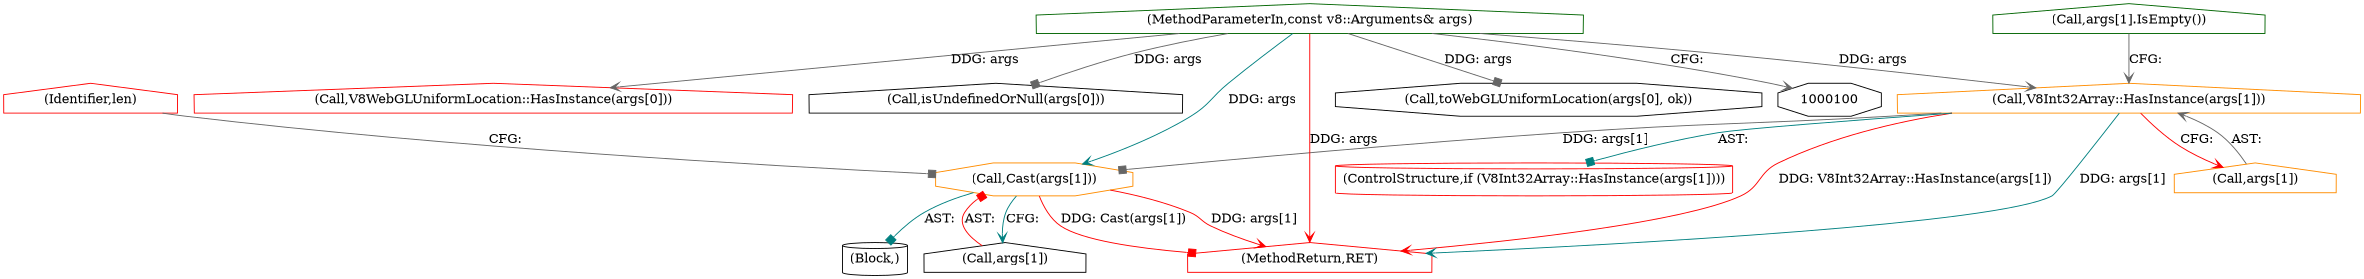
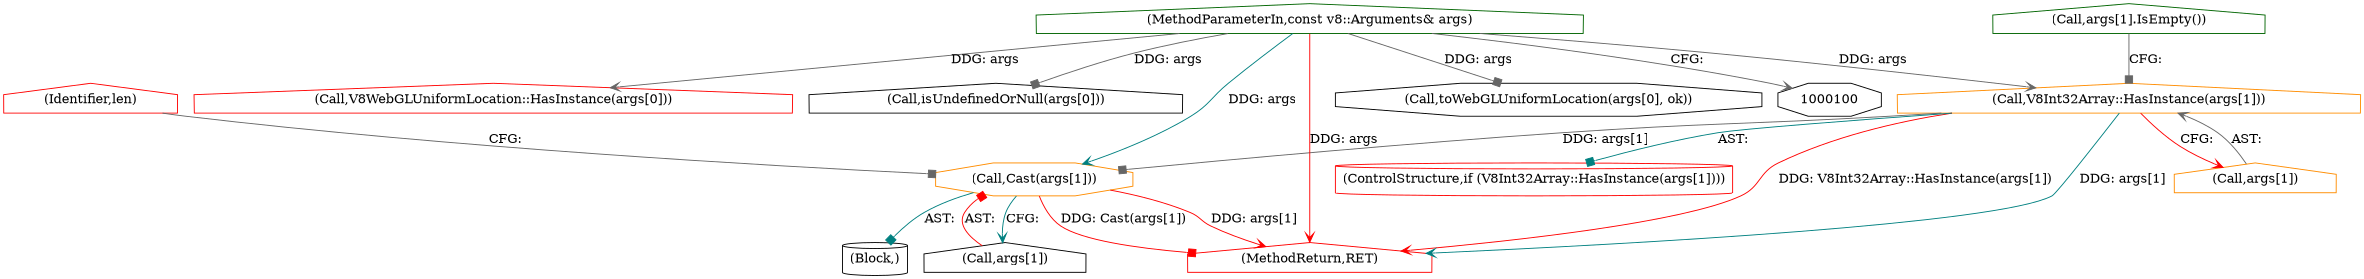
  digraph {
    node [color=black shape=house]
    edge [arrowhead=vee color=gray40]
    n1 [color=darkorange label="(Call,V8Int32Array::HasInstance(args[1]))"]
    n2 [color=darkorange label="(Call,Cast(args[1]))" shape=octagon]
    n3 [color=darkorange label="(Call,args[1])"]
    n4 [color=red label="(MethodReturn,RET)"]
    n5 [color=red label="(ControlStructure,if (V8Int32Array::HasInstance(args[1])))" shape=cylinder]
    n6 [label="(Block,)" shape=cylinder]
    n7 [label="(Call,args[1])"]
    n8 [color=darkgreen label="(MethodParameterIn,const v8::Arguments& args)"]
    n9 [color=red label="(Call,V8WebGLUniformLocation::HasInstance(args[0]))"]
    n10 [label="(Call,isUndefinedOrNull(args[0]))"]
    n11 [label="(Call,toWebGLUniformLocation(args[0], ok))" shape=octagon]
    1000100 [shape=octagon]
    n13 [color=red label="(Identifier,len)"]
    n14 [color=darkgreen label="(Call,args[1].IsEmpty())"]
    n1 -> n2 [arrowhead=box label="DDG: args[1]"]
    n1 -> n3 [color=red label="CFG: "]
    n1 -> n4 [color=red label="DDG: V8Int32Array::HasInstance(args[1])"]
    n1 -> n4 [color=teal label="DDG: args[1]"]
    n1 -> n5 [arrowhead=box color=teal label="AST: "]
    n2 -> n4 [color=red label="DDG: args[1]"]
    n2 -> n4 [arrowhead=box color=red label="DDG: Cast(args[1])"]
    n2 -> n6 [arrowhead=box color=teal label="AST: "]
    n2 -> n7 [color=teal label="CFG: "]
    n3 -> n1 [label="AST: "]
    n7 -> n2 [arrowhead=box color=red label="AST: "]
    n8 -> n1 [label="DDG: args"]
    n8 -> n2 [color=teal label="DDG: args"]
    n8 -> n4 [color=red label="DDG: args"]
    n8 -> n9 [label="DDG: args"]
    n8 -> n10 [arrowhead=box label="DDG: args"]
    n8 -> n11 [arrowhead=box label="DDG: args"]
    n8 -> 1000100 [label="CFG: "]
    n13 -> n2 [arrowhead=box label="CFG: "]
-   n14 -> n1 [label="CFG: "]
+   n14 -> n1 [arrowhead=box label="CFG: "]
  }
